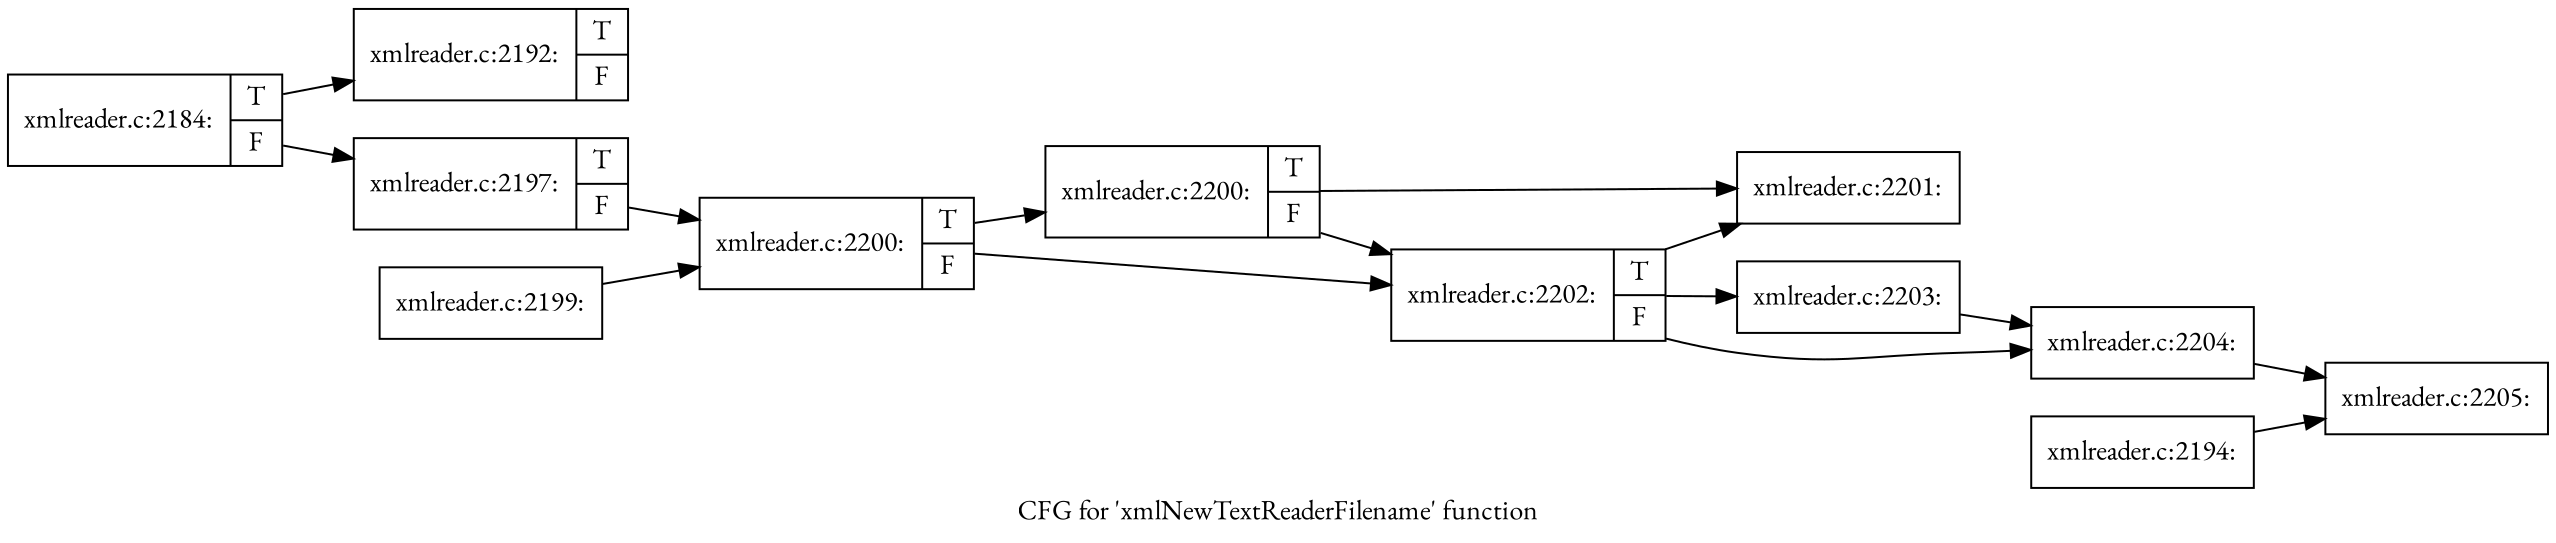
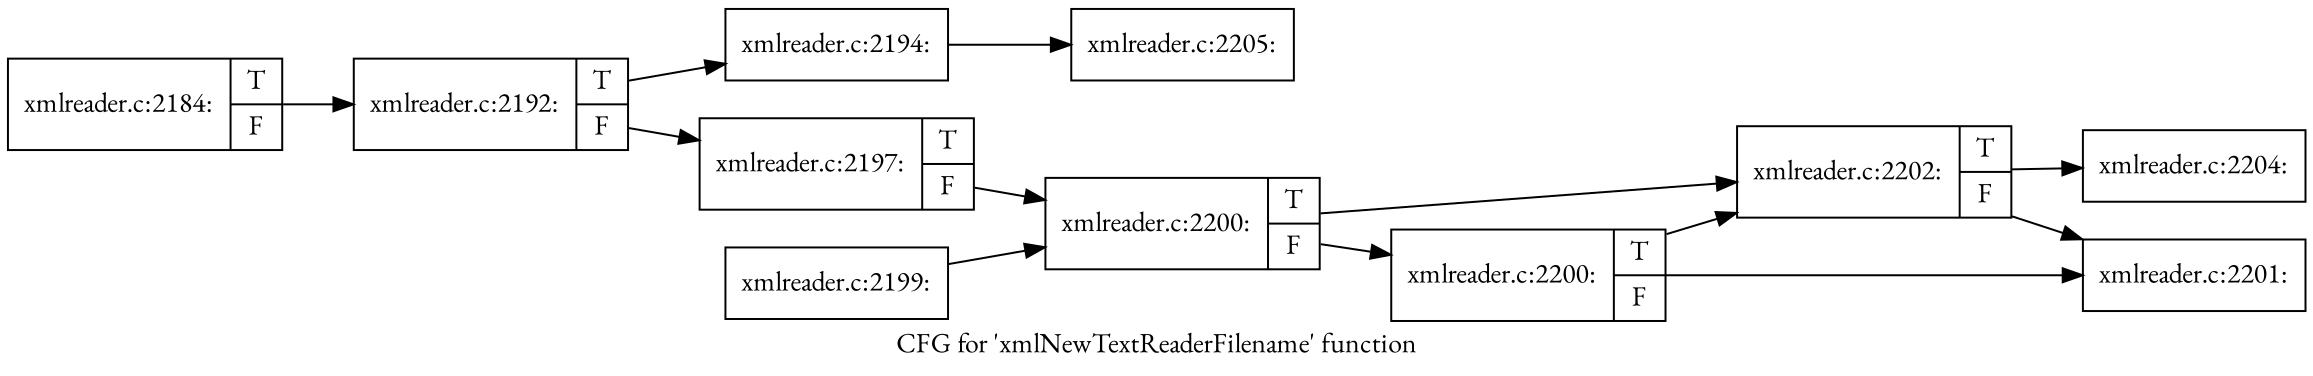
  digraph {
    fontname="EB Garamond"
    label="CFG for 'xmlNewTextReaderFilename' function"
    rankdir=LR
    node [fontname="EB Garamond" shape=record]
    edge [fontname="EB Garamond"]
    n1 [label="{xmlreader.c:2184:|{<s0>T|<s1>F}}"]
    n2 [label="{xmlreader.c:2192:|{<s0>T|<s1>F}}"]
    n3 [label="{xmlreader.c:2194:}"]
    n4 [label="{xmlreader.c:2197:|{<s0>T|<s1>F}}"]
    n5 [label="{xmlreader.c:2205:}"]
    n6 [label="{xmlreader.c:2200:|{<s0>T|<s1>F}}"]
    n7 [label="{xmlreader.c:2199:}"]
    n8 [label="{xmlreader.c:2200:|{<s0>T|<s1>F}}"]
    n9 [label="{xmlreader.c:2202:|{<s0>T|<s1>F}}"]
    n10 [label="{xmlreader.c:2201:}"]
-   n11 [label="{xmlreader.c:2203:}"]
    n12 [label="{xmlreader.c:2204:}"]
    n1 -> n2
-   n1 -> n4
+   n2 -> n3
+   n2 -> n4
    n3 -> n5
    n4 -> n6
    n6 -> n8
    n6 -> n9
    n7 -> n6
    n8 -> n9
    n8 -> n10
    n9 -> n10
-   n9 -> n11
    n9 -> n12
-   n11 -> n12
-   n12 -> n5
  }
